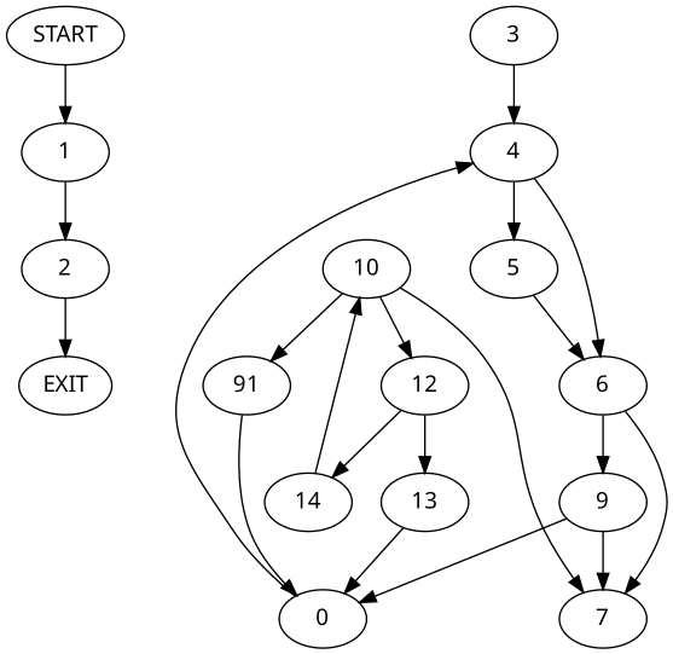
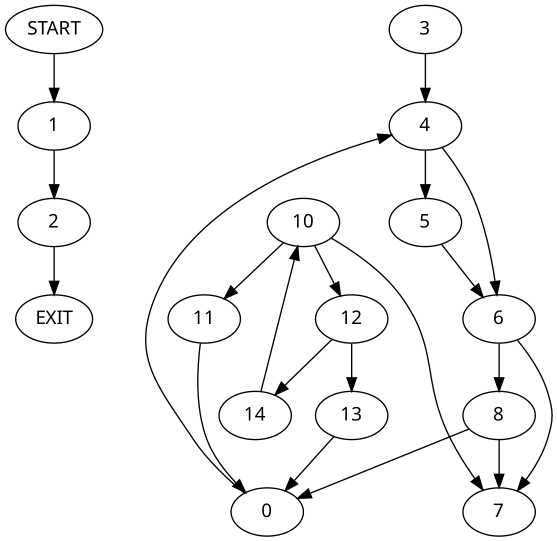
  digraph {
    fontname="Noto Sans"
    node [fontname="Noto Sans"]
    edge [fontname="Noto Sans"]
    n1 [label=START]
    1
    2
    n4 [label=EXIT]
    3
    4
    5
    6
    7
-   8 [label=9]
+   8
    n11 [label=0]
    10
-   11 [label=91]
+   11
    12
    13
    14
    n1 -> 1
    1 -> 2
    2 -> n4
    3 -> 4
    4 -> 5
    4 -> 6
    5 -> 6
    6 -> 7
    6 -> 8
    8 -> 7
    8 -> n11
    n11 -> 4
    10 -> 7
    10 -> 11
    10 -> 12
    11 -> n11
    12 -> 13
    12 -> 14
    13 -> n11
    14 -> 10
  }
